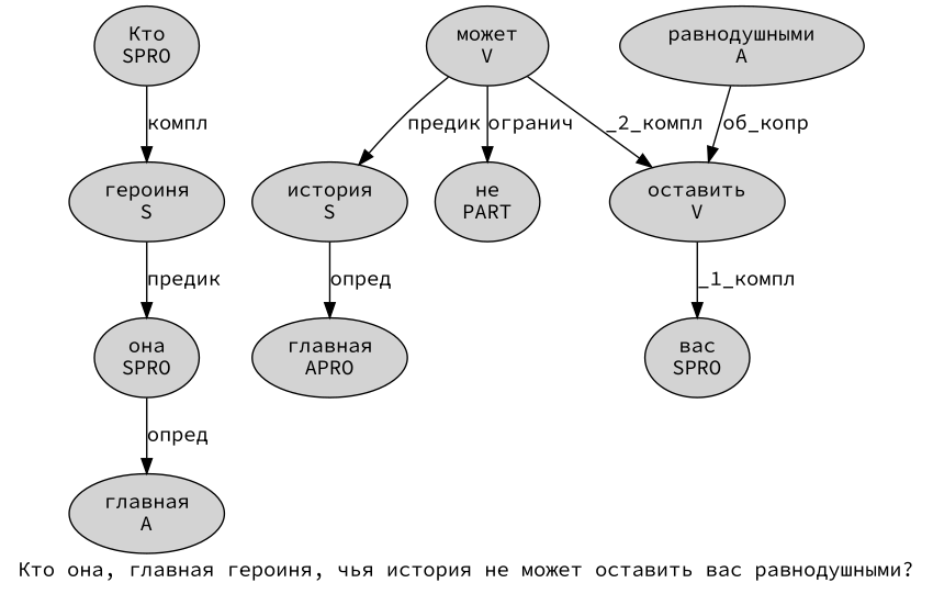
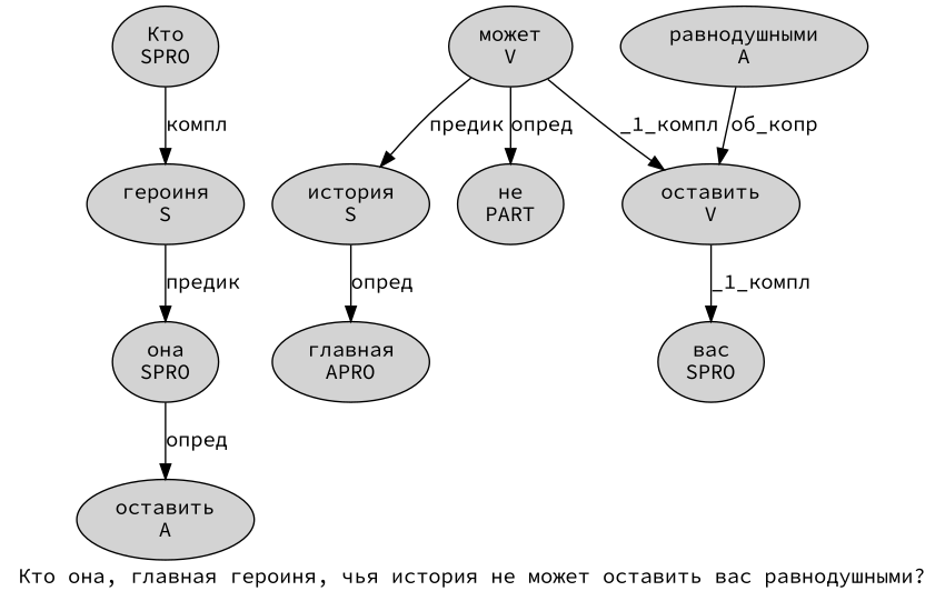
  digraph {
    fontname="Source Code Pro"
    label="Кто она, главная героиня, чья история не может оставить вас равнодушными?"
    node [fillcolor=lightgray fontname="Source Code Pro" penwidth=1 shape=ellipse style=filled]
    edge [fontname="Source Code Pro"]
    n1 [label="Кто\nSPRO"]
    n2 [label="героиня\nS"]
    n3 [label="она\nSPRO"]
-   n4 [label="главная\nA"]
+   n4 [label="оставить\nA"]
    n5 [label="может\nV"]
    n6 [label="история\nS"]
    n7 [label="не\nPART"]
    n8 [label="оставить\nV"]
    n9 [label="главная\nAPRO"]
    n10 [label="вас\nSPRO"]
    n11 [label="равнодушными\nA"]
    n1 -> n2 [label="компл"]
    n2 -> n3 [label="предик"]
    n3 -> n4 [label="опред"]
    n5 -> n6 [label="предик"]
-   n5 -> n7 [label="огранич"]
-   n5 -> n8 [label="_2_компл"]
+   n5 -> n7 [label="опред"]
+   n5 -> n8 [label="_1_компл"]
    n6 -> n9 [label="опред"]
    n8 -> n10 [label="_1_компл"]
    n11 -> n8 [label="об_копр"]
  }
